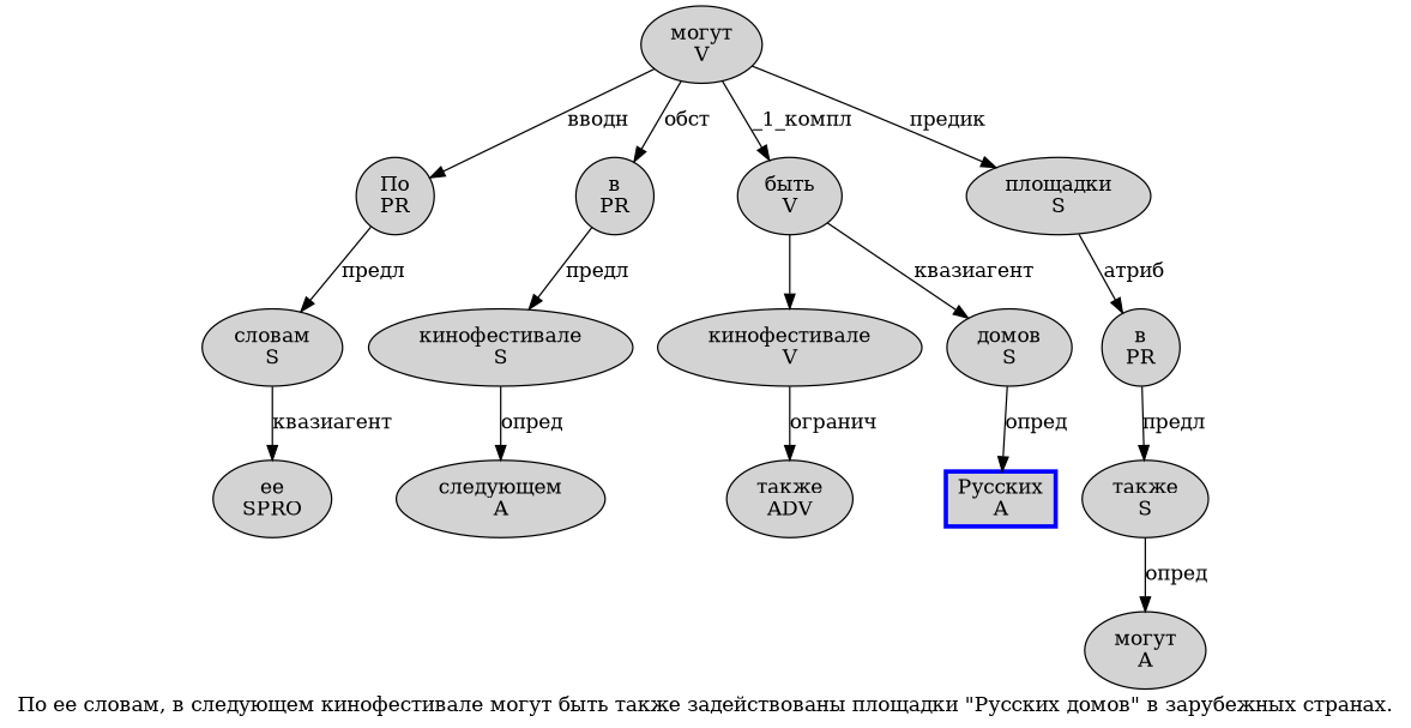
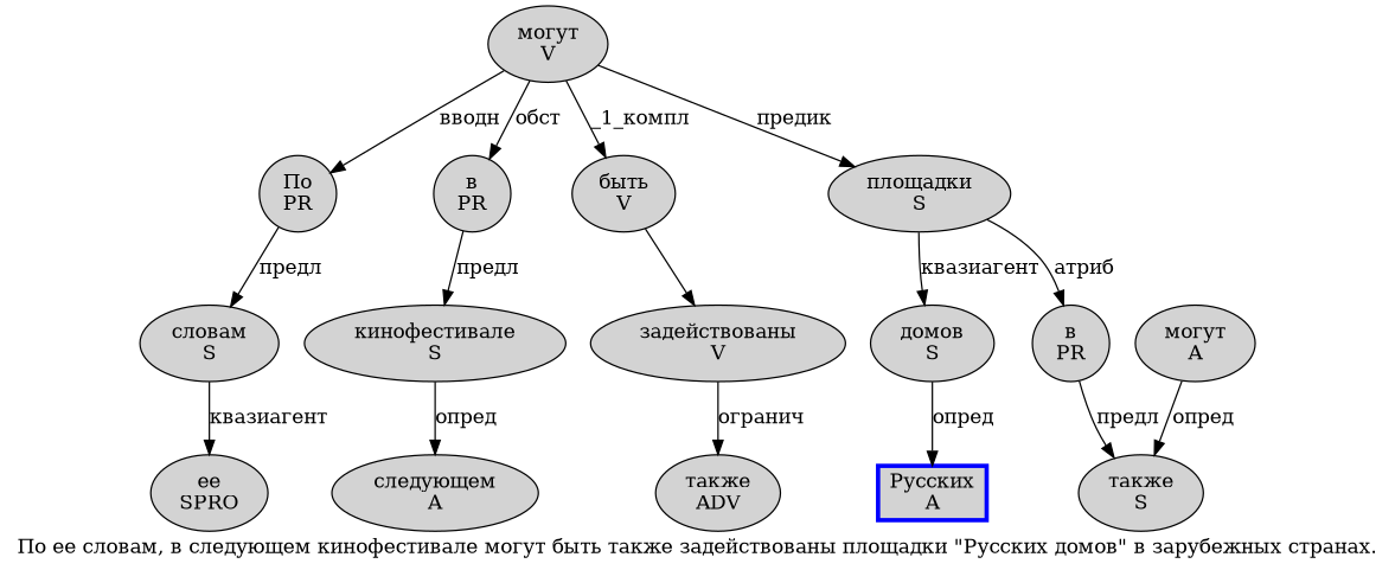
  digraph {
    label="По ее словам, в следующем кинофестивале могут быть также задействованы площадки \"Русских домов\" в зарубежных странах."
    node [fillcolor=lightgray penwidth=1 shape=ellipse style=filled]
    n1 [label="По\nPR"]
    n2 [label="словам\nS"]
    n3 [label="ее\nSPRO"]
    n4 [label="в\nPR"]
    n5 [label="кинофестивале\nS"]
    n6 [label="следующем\nA"]
    n7 [label="могут\nV"]
    n8 [label="быть\nV"]
    n9 [label="площадки\nS"]
-   n10 [label="кинофестивале\nV"]
+   n10 [label="задействованы\nV"]
    n11 [label="домов\nS"]
    n12 [label="в\nPR"]
    n13 [label="также\nADV"]
    n14 [color=blue label="Русских\nA" penwidth=3 shape=box]
    n15 [label="также\nS"]
    n16 [label="могут\nA"]
    n1 -> n2 [label="предл"]
    n2 -> n3 [label="квазиагент"]
    n4 -> n5 [label="предл"]
    n5 -> n6 [label="опред"]
    n7 -> n1 [label="вводн"]
    n7 -> n4 [label="обст"]
    n7 -> n8 [label="_1_компл"]
    n7 -> n9 [label="предик"]
    n8 -> n10
-   n8 -> n11 [label="квазиагент"]
+   n9 -> n11 [label="квазиагент"]
    n9 -> n12 [label="атриб"]
    n10 -> n13 [label="огранич"]
    n11 -> n14 [label="опред"]
    n12 -> n15 [label="предл"]
-   n15 -> n16 [label="опред"]
+   n16 -> n15 [label="опред"]
  }
